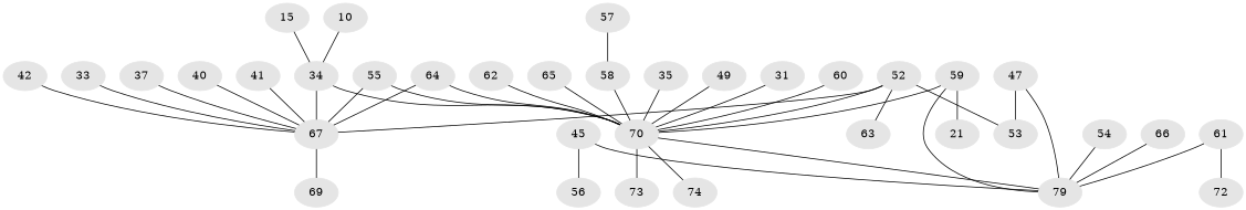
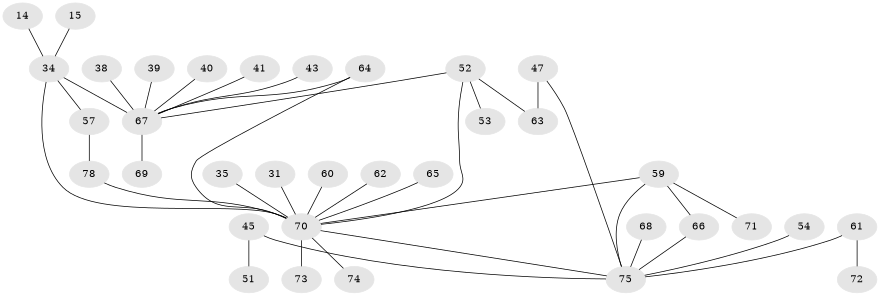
  graph {
    node [color=gray90 style=filled]
    34 [super="+2+19+25"]
    57 [super="+18"]
    67 [super="+11+26+33"]
    70 [super="+30+31+23"]
-   14 [label=10]
+   14
    15
-   58
+   58 [label=78]
    69 [super="+42"]
-   75 [super="+16+17+32+44" label=79]
+   75 [super="+16+17+32+44"]
    73
    74
    35
-   38 [label=33]
-   39 [label=37]
+   38
+   39
    40
    41
-   43 [super="+37" label=42]
+   43 [super="+37"]
    45
-   56
+   56 [label=51]
    53 [super="+9"]
    47
-   49
    n23 [label=31]
    52 [super="+50"]
    63
    54
-   55 [super="+48"]
    59
    66
-   71 [label=21]
+   71
    60
    61
    72
    62
    64 [super="+24"]
    65
+   68
+   34 -- 57
    34 -- 67 [weight=3]
    34 -- 70 [weight=3]
    57 -- 58
    67 -- 69
    70 -- 75
    70 -- 73
    70 -- 74
    14 -- 34
    15 -- 34
    58 -- 70
    35 -- 70
    38 -- 67
    39 -- 67
    40 -- 67
    41 -- 67
    43 -- 67
    45 -- 75
    45 -- 56
    47 -- 75
-   47 -- 53 [weight=2]
-   49 -- 70
+   47 -- 63 [weight=2]
    n23 -- 70
    52 -- 67
    52 -- 70
    52 -- 53
    52 -- 63
    54 -- 75
-   55 -- 67
-   55 -- 70
    59 -- 70
    59 -- 75
+   59 -- 66
    59 -- 71
    66 -- 75
    60 -- 70
    61 -- 75
    61 -- 72
    62 -- 70
    64 -- 67
    64 -- 70
    65 -- 70
+   68 -- 75
  }
